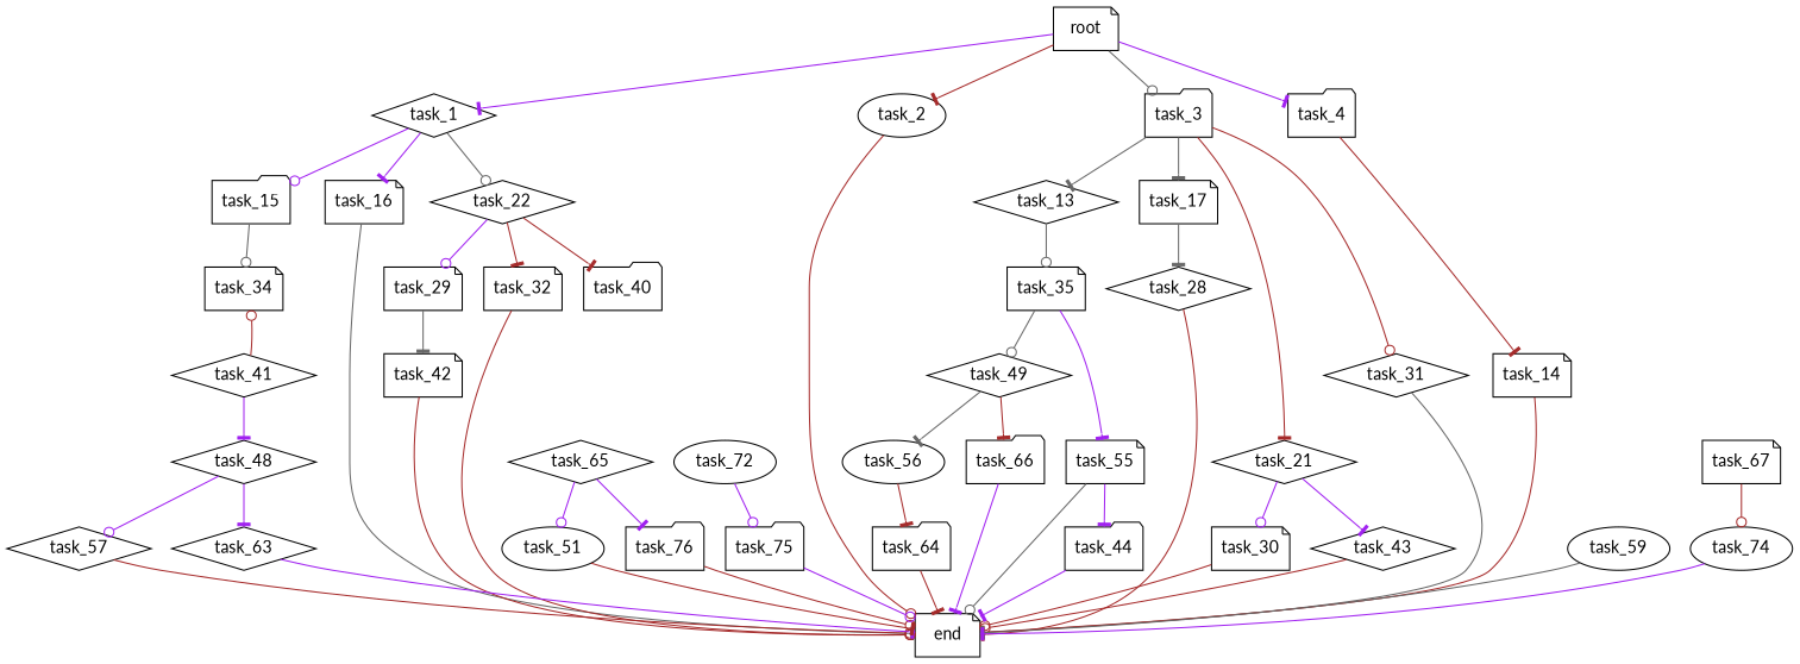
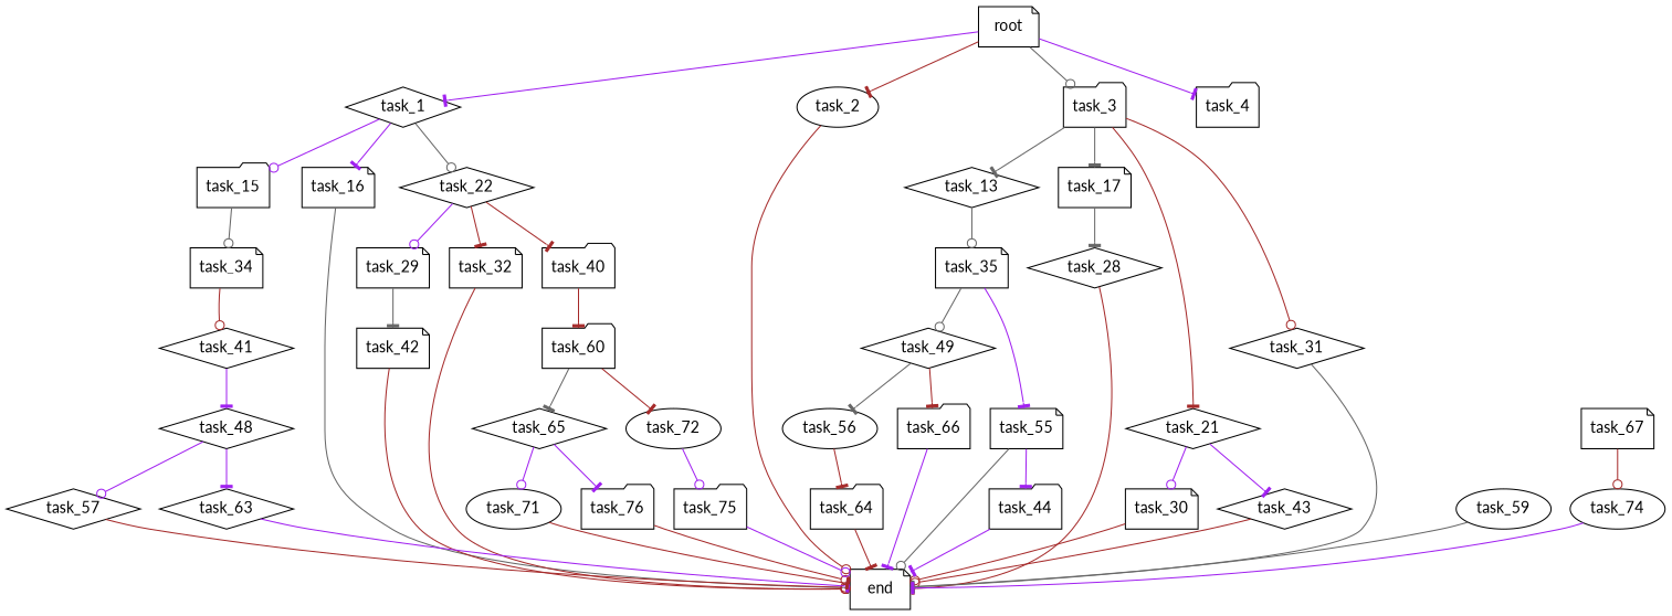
  digraph {
    fontname=Lato
    node [fontname=Lato shape=diamond]
    edge [arrowhead=tee color=brown fontname=Lato]
    task_1
    root [shape=note]
    task_2 [shape=ellipse]
    task_3 [shape=folder]
    task_4 [shape=folder]
    task_15 [shape=folder]
    task_16 [shape=note]
    task_22
    end [shape=note]
    task_13
    task_17 [shape=note]
    task_21
    task_31
-   task_14 [shape=note]
    task_34 [shape=note]
    task_29 [shape=note]
    task_32 [shape=note]
    task_40 [shape=folder]
    task_35 [shape=note]
    task_28
    task_30 [shape=note]
    task_43
    task_49
    task_55 [shape=note]
    task_41
    task_42 [shape=note]
+   task_60 [shape=folder]
    task_48
    task_44 [shape=folder]
    task_56 [shape=ellipse]
    task_66 [shape=folder]
    task_65
    task_72 [shape=ellipse]
    task_57
    task_63
    task_59 [shape=ellipse]
    task_74 [shape=ellipse]
    task_67 [shape=note]
    task_64 [shape=folder]
-   task_71 [shape=ellipse label=task_51]
+   task_71 [shape=ellipse]
    task_76 [shape=folder]
    task_75 [shape=folder]
    task_1 -> task_15 [arrowhead=odot color=purple]
    task_1 -> task_16 [color=purple]
    task_1 -> task_22 [arrowhead=odot color=gray40]
    root -> task_1 [color=purple]
    root -> task_2
    root -> task_3 [arrowhead=odot color=gray40]
    root -> task_4 [color=purple]
    task_2 -> end [arrowhead=odot]
    task_3 -> task_13 [color=gray40]
    task_3 -> task_17 [color=gray40]
    task_3 -> task_21
    task_3 -> task_31 [arrowhead=odot]
-   task_4 -> task_14
    task_15 -> task_34 [arrowhead=odot color=gray40]
    task_16 -> end [color=gray40]
    task_22 -> task_29 [arrowhead=odot color=purple]
    task_22 -> task_32
    task_22 -> task_40
    task_13 -> task_35 [arrowhead=odot color=gray40]
    task_17 -> task_28 [color=gray40]
    task_21 -> task_30 [arrowhead=odot color=purple]
    task_21 -> task_43 [color=purple]
    task_31 -> end [color=gray40]
-   task_14 -> end
-   task_41 -> task_34 [arrowhead=odot]
+   task_34 -> task_41 [arrowhead=odot]
    task_29 -> task_42 [color=gray40]
    task_32 -> end [arrowhead=odot]
+   task_40 -> task_60
    task_35 -> task_49 [arrowhead=odot color=gray40]
    task_35 -> task_55 [color=purple]
    task_28 -> end
    task_30 -> end [arrowhead=odot]
    task_43 -> end [arrowhead=odot]
    task_49 -> task_56 [color=gray40]
    task_49 -> task_66
    task_55 -> end [arrowhead=odot color=gray40]
    task_55 -> task_44 [color=purple]
    task_41 -> task_48 [color=purple]
    task_42 -> end [arrowhead=odot]
+   task_60 -> task_65 [color=gray40]
+   task_60 -> task_72
    task_48 -> task_57 [arrowhead=odot color=purple]
    task_48 -> task_63 [color=purple]
    task_44 -> end [color=purple]
    task_56 -> task_64
    task_66 -> end [color=purple]
    task_65 -> task_71 [arrowhead=odot color=purple]
    task_65 -> task_76 [color=purple]
    task_72 -> task_75 [arrowhead=odot color=purple]
    task_57 -> end [arrowhead=odot]
    task_63 -> end [color=purple]
    task_59 -> end [color=gray40]
    task_74 -> end [color=purple]
    task_67 -> task_74 [arrowhead=odot]
    task_64 -> end
    task_71 -> end
    task_76 -> end [arrowhead=odot]
    task_75 -> end [arrowhead=odot color=purple]
  }
